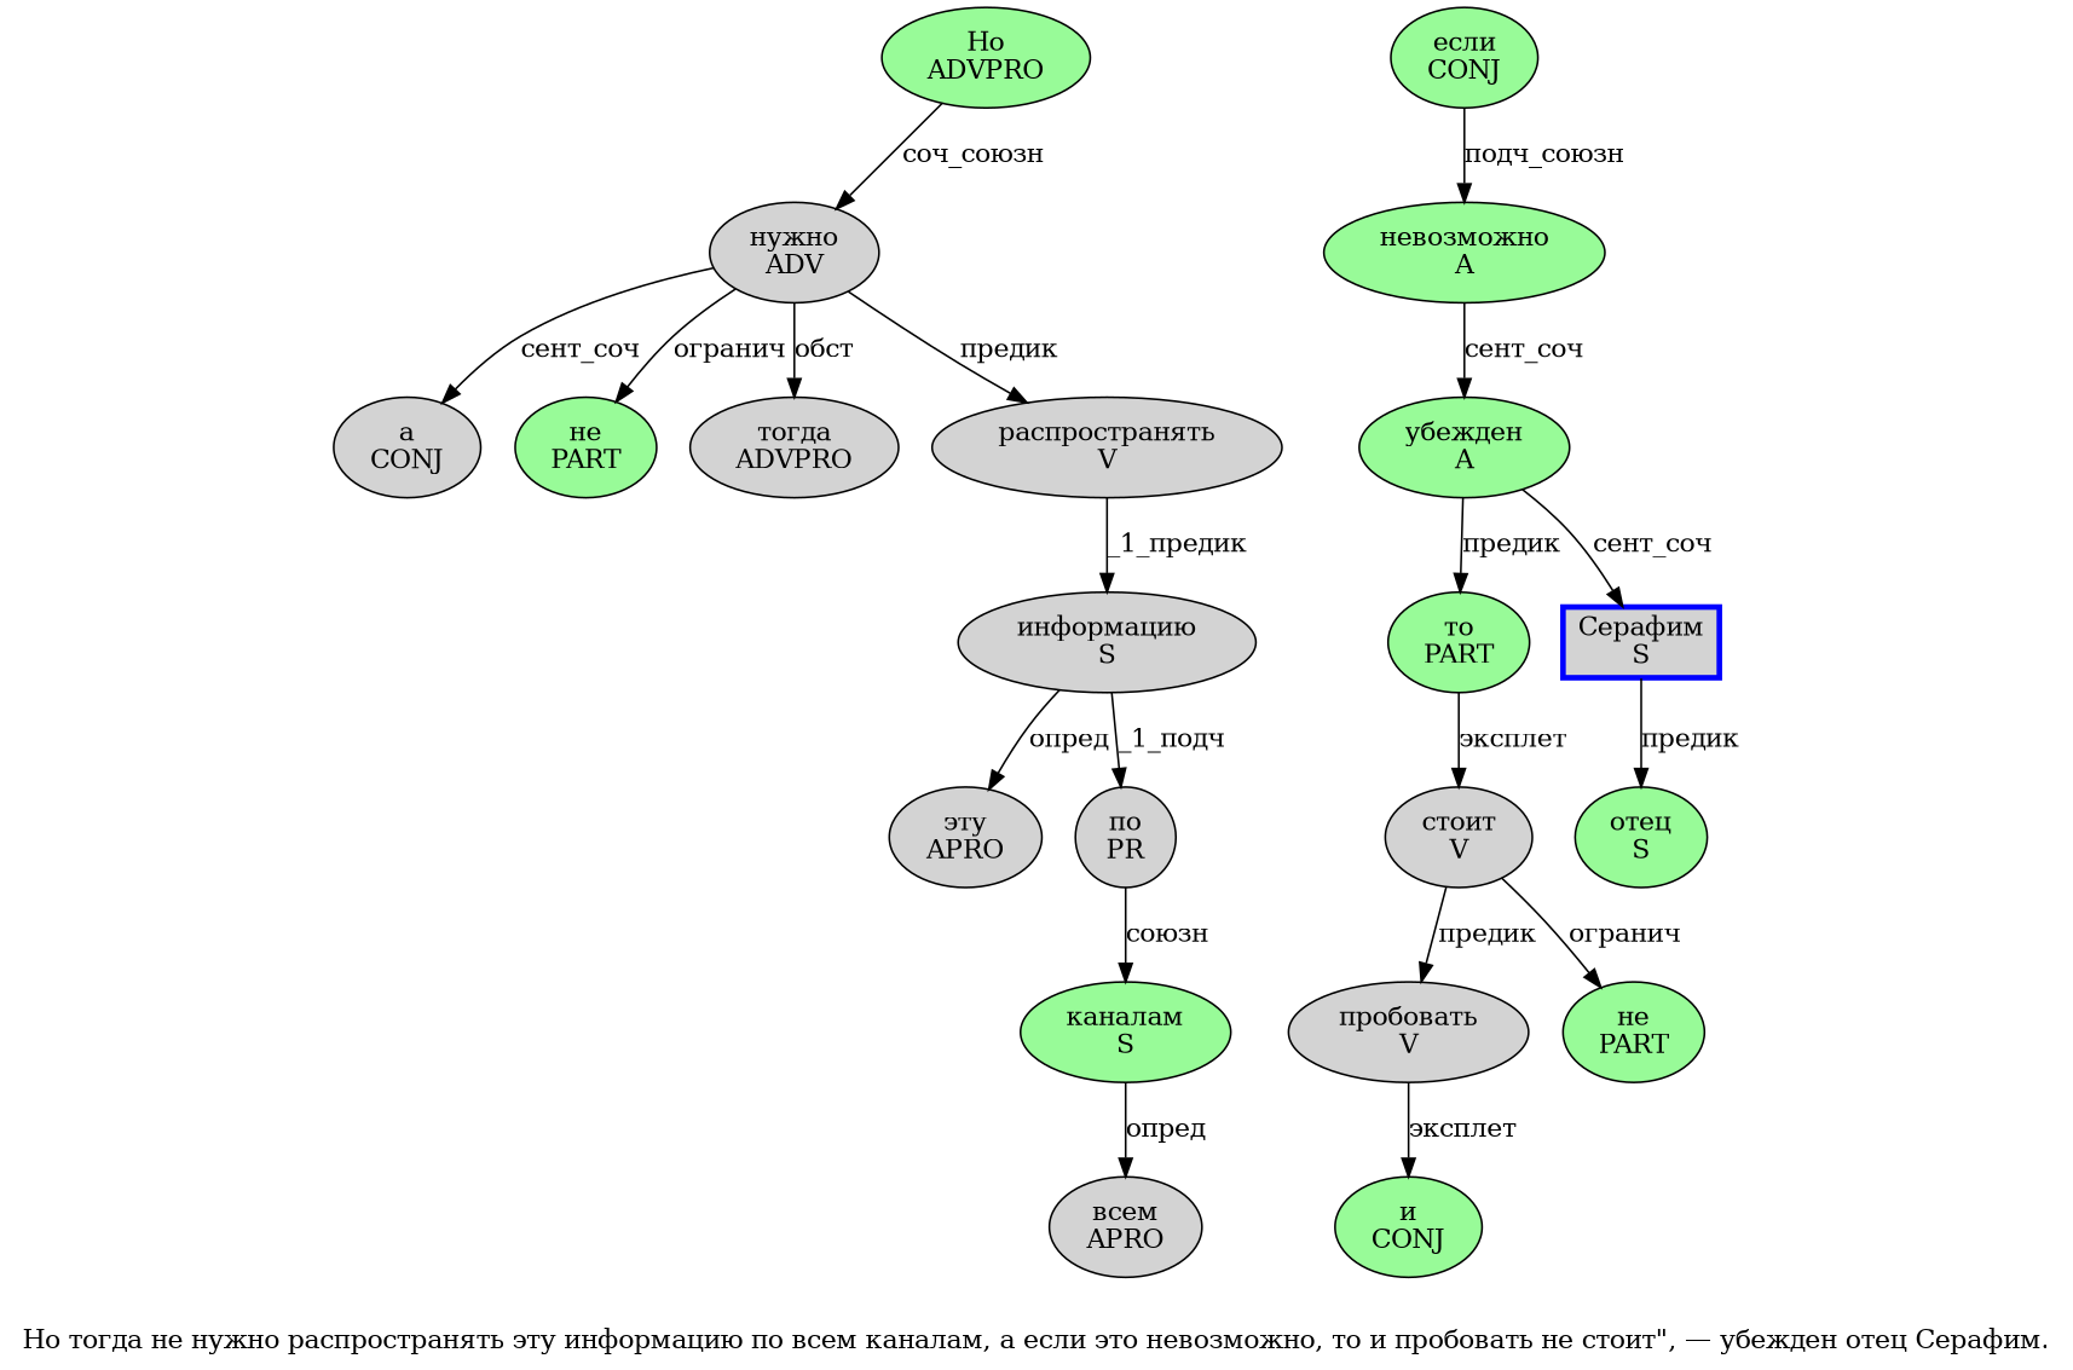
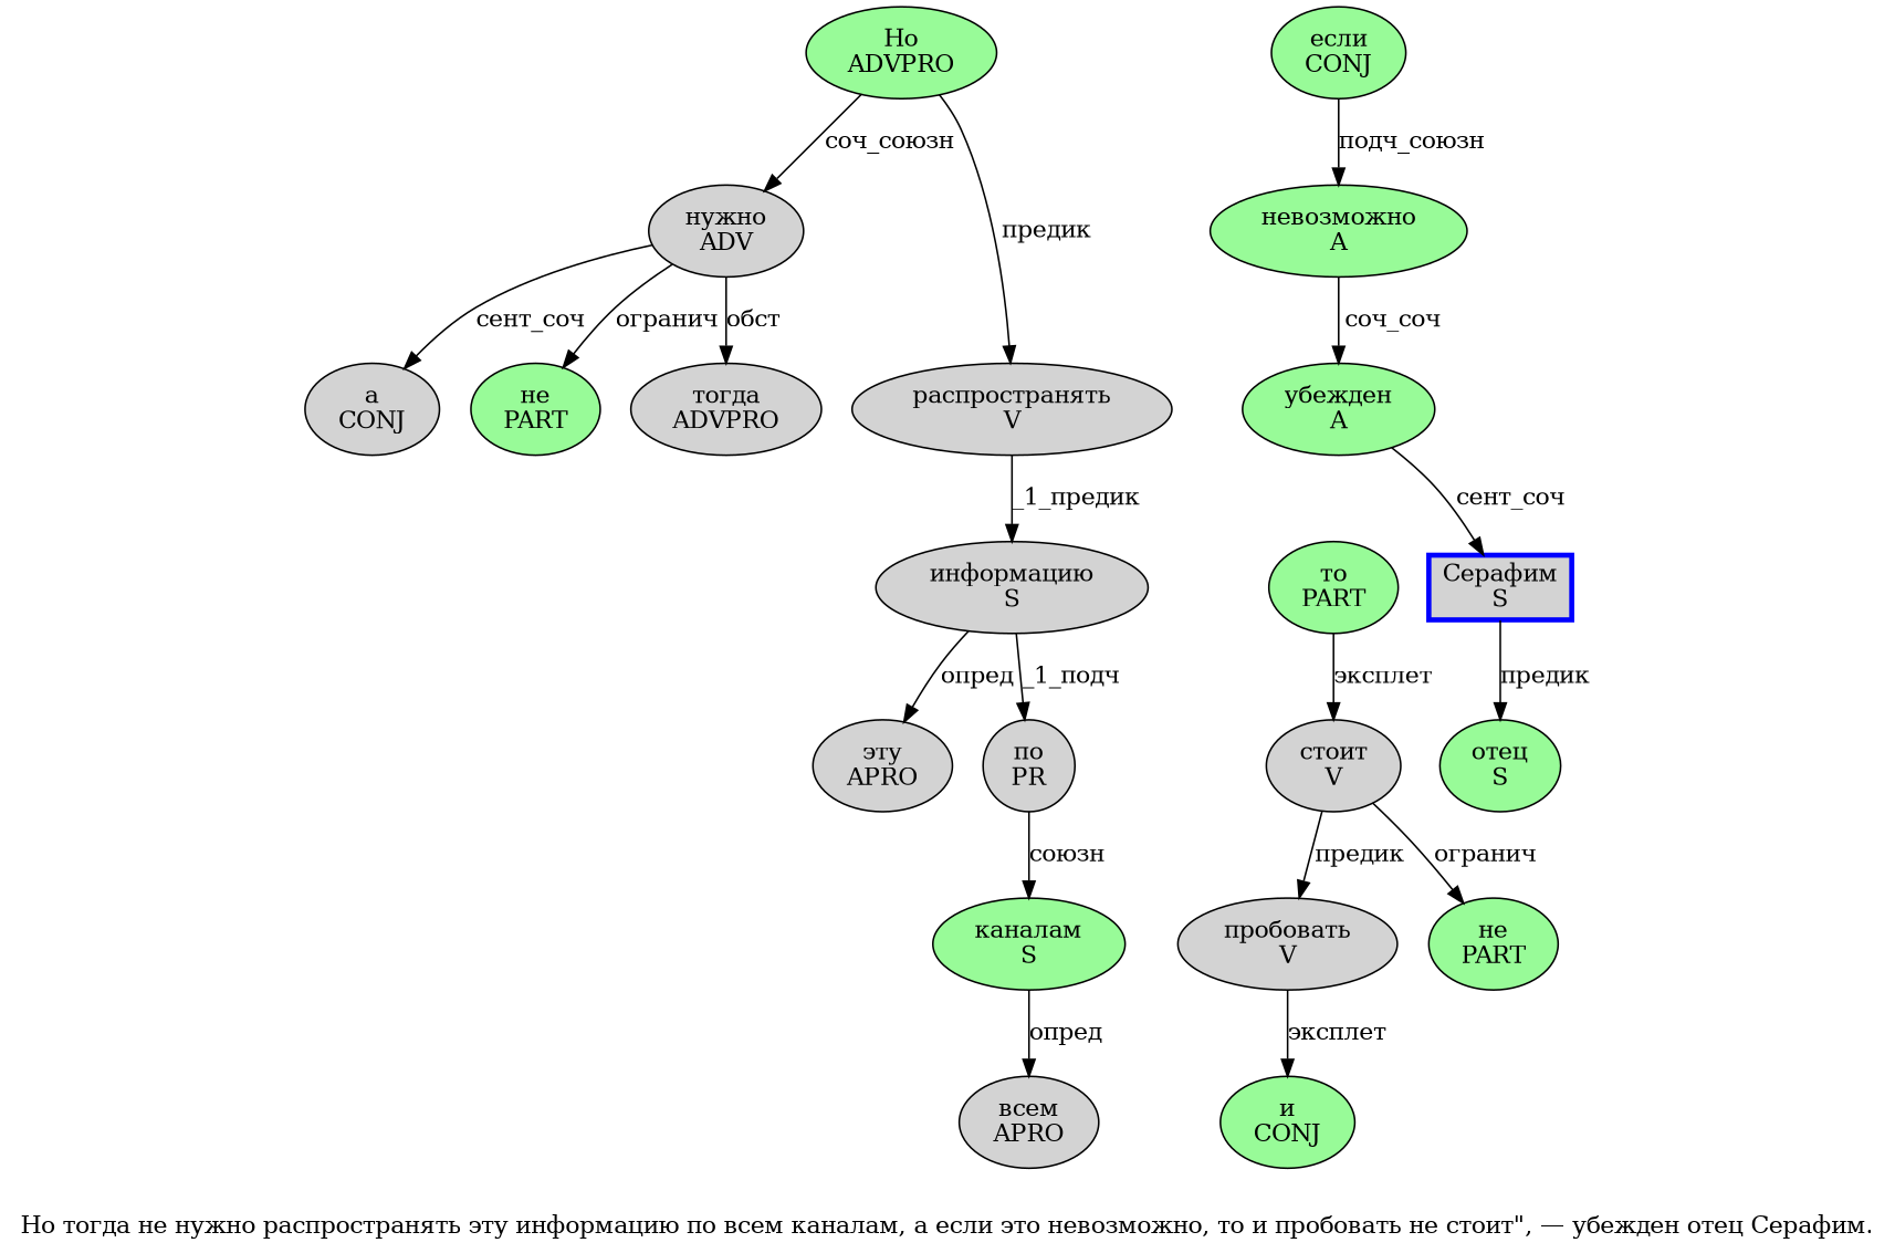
  digraph {
    label="Но тогда не нужно распространять эту информацию по всем каналам, а если это невозможно, то и пробовать не стоит\", — убежден отец Серафим."
    node [fillcolor=lightgrey penwidth=1 shape=ellipse style=filled]
    n1 [fillcolor=palegreen label="Но\nADVPRO"]
    n2 [label="нужно\nADV"]
    n3 [label="тогда\nADVPRO"]
    n4 [fillcolor=palegreen label="не\nPART"]
    n5 [label="распространять\nV"]
    n6 [label="а\nCONJ"]
    n7 [label="информацию\nS"]
    n8 [label="эту\nAPRO"]
    n9 [label="по\nPR"]
    n10 [fillcolor=palegreen label="каналам\nS"]
    n11 [label="всем\nAPRO"]
    n12 [fillcolor=palegreen label="если\nCONJ"]
    n13 [fillcolor=palegreen label="невозможно\nA"]
    n14 [fillcolor=palegreen label="убежден\nA"]
    n15 [fillcolor=palegreen label="то\nPART"]
    n16 [color=blue label="Серафим\nS" penwidth=3 shape=box]
    n17 [label="стоит\nV"]
    n18 [label="пробовать\nV"]
    n19 [fillcolor=palegreen label="не\nPART"]
    n20 [fillcolor=palegreen label="и\nCONJ"]
    n21 [fillcolor=palegreen label="отец\nS"]
    n1 -> n2 [label="соч_союзн"]
    n2 -> n3 [label="обст"]
    n2 -> n4 [label="огранич"]
-   n2 -> n5 [label="предик"]
+   n1 -> n5 [label="предик"]
    n2 -> n6 [label="сент_соч"]
    n5 -> n7 [label="_1_предик"]
    n7 -> n8 [label="опред"]
    n7 -> n9 [label="_1_подч"]
    n9 -> n10 [label="союзн"]
    n10 -> n11 [label="опред"]
    n12 -> n13 [label="подч_союзн"]
-   n13 -> n14 [label="сент_соч"]
-   n14 -> n15 [label="предик"]
+   n13 -> n14 [label="соч_соч"]
    n14 -> n16 [label="сент_соч"]
    n15 -> n17 [label="эксплет"]
    n16 -> n21 [label="предик"]
    n17 -> n18 [label="предик"]
    n17 -> n19 [label="огранич"]
    n18 -> n20 [label="эксплет"]
  }
